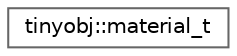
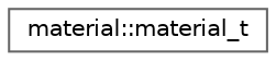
  digraph {
    rankdir=LR
-   n1 [color=grey40 fillcolor=white fontname=Helvetica fontsize=10 height=0.2 label="tinyobj::material_t" shape=box style=filled width=0.4]
+   n1 [color=grey40 fillcolor=white fontname=Helvetica fontsize=10 height=0.2 label="material::material_t" shape=box style=filled width=0.4]
  }
